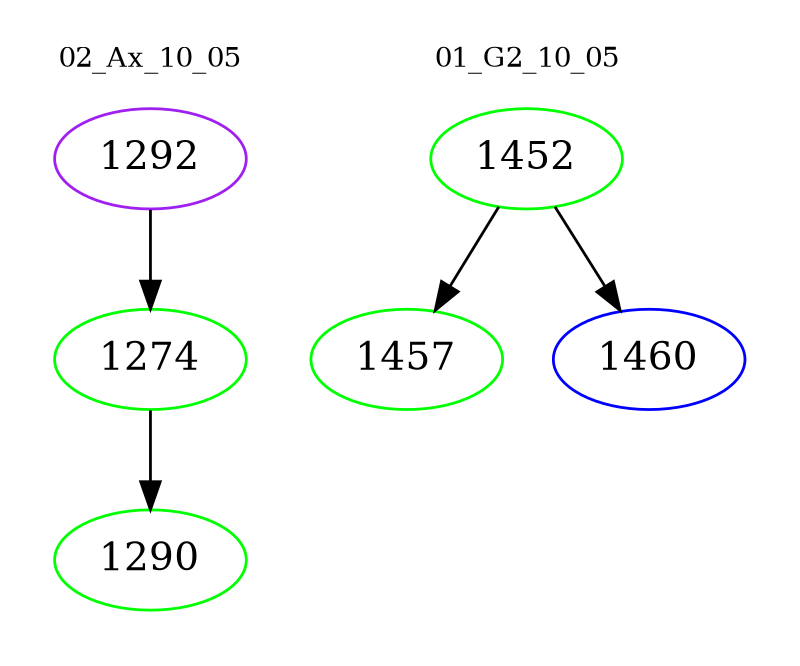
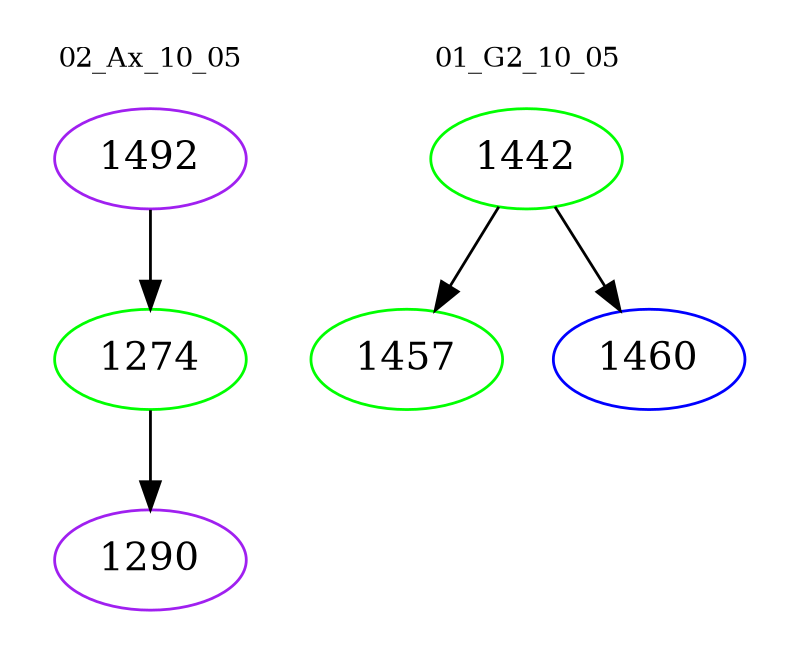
  digraph {
    node [color=green]
    edge [color=black]
-   n1 [color=purple label=1292]
+   n1 [color=purple label=1492]
    n2 [label=1274]
-   n3 [label=1290]
+   n3 [color=purple label=1290]
    n4 [label=1457]
-   n5 [label=1452]
+   n5 [label=1442]
    n6 [color=blue label=1460]
    subgraph cluster_1 {
      color=white
      fontsize=10
      label="02_Ax_10_05"
      n1
      n2
      n3
    }
    subgraph cluster_2 {
      color=white
      fontsize=10
      label="01_G2_10_05"
      n4
      n5
      n6
    }
    n1 -> n2
    n2 -> n3
    n5 -> n4
    n5 -> n6
  }
